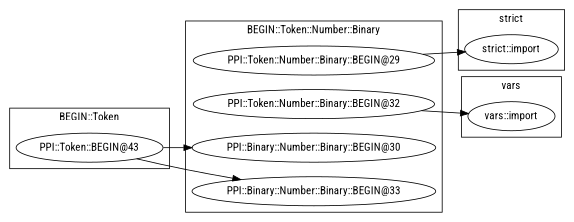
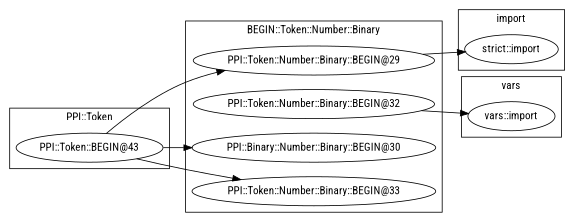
  digraph {
    fontname="Roboto Condensed"
    rankdir=LR
    node [fontname="Roboto Condensed"]
    edge [fontname="Roboto Condensed"]
    "PPI::Token::BEGIN@43"
    "PPI::Token::Number::Binary::BEGIN@29"
    "PPI::Token::Number::Binary::BEGIN@32"
    n4 [label="PPI::Binary::Number::Binary::BEGIN@30"]
-   "PPI::Token::Number::Binary::BEGIN@33" [label="PPI::Binary::Number::Binary::BEGIN@33"]
+   "PPI::Token::Number::Binary::BEGIN@33"
    "vars::import"
    "strict::import"
    subgraph cluster_1 {
-     label="BEGIN::Token"
+     label="PPI::Token"
      "PPI::Token::BEGIN@43"
    }
    subgraph cluster_2 {
      label="BEGIN::Token::Number::Binary"
      "PPI::Token::Number::Binary::BEGIN@29"
      "PPI::Token::Number::Binary::BEGIN@32"
      n4
      "PPI::Token::Number::Binary::BEGIN@33"
    }
    subgraph cluster_3 {
      label=vars
      "vars::import"
    }
    subgraph cluster_4 {
-     label="strict"
+     label=import
      "strict::import"
    }
+   "PPI::Token::BEGIN@43" -> "PPI::Token::Number::Binary::BEGIN@29"
    "PPI::Token::BEGIN@43" -> n4
    "PPI::Token::BEGIN@43" -> "PPI::Token::Number::Binary::BEGIN@33"
    "PPI::Token::Number::Binary::BEGIN@29" -> "strict::import"
    "PPI::Token::Number::Binary::BEGIN@32" -> "vars::import"
  }
